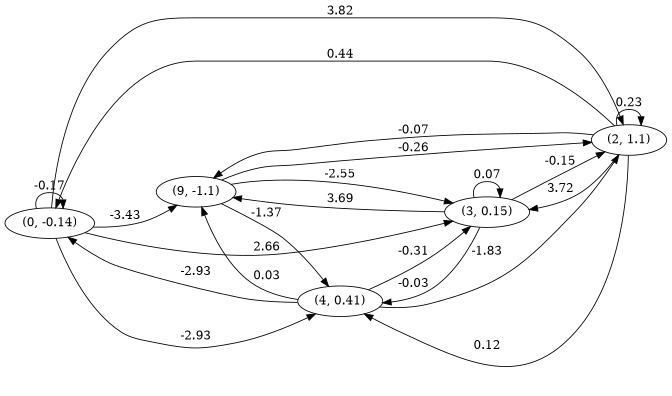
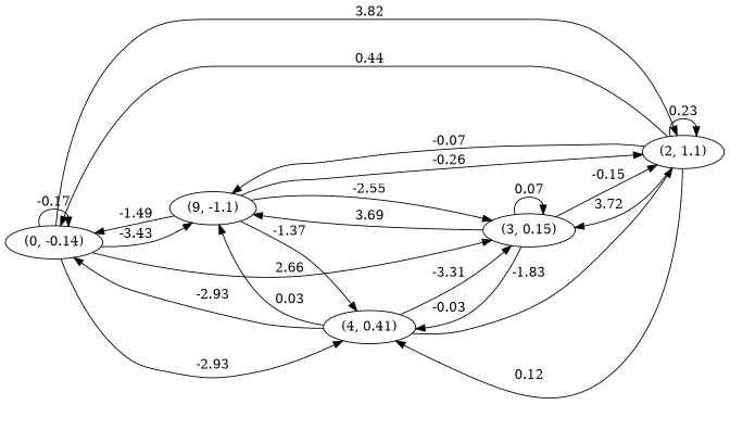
  digraph {
    rankdir=LR
    n1 [label="(0, -0.14)"]
    n2 [label="(9, -1.1)"]
    n3 [label="(2, 1.1)"]
    n4 [label="(3, 0.15)"]
    n5 [label="(4, 0.41)"]
    n1 -> n1 [label=-0.17]
    n1 -> n2 [label=-3.43]
    n1 -> n3 [label=3.82]
    n1 -> n4 [label=2.66]
    n1 -> n5 [label=-2.93]
+   n2 -> n1 [label=-1.49]
    n2 -> n3 [label=-0.26]
    n2 -> n4 [label=-2.55]
    n2 -> n5 [label=-1.37]
    n3 -> n1 [label=0.44]
    n3 -> n2 [label=-0.07]
    n3 -> n3 [label=0.23]
    n3 -> n4 [label=3.72]
    n3 -> n5 [label=0.12]
    n4 -> n2 [label=3.69]
    n4 -> n3 [label=-0.15]
    n4 -> n4 [label=0.07]
    n4 -> n5 [label=-0.03]
    n5 -> n1 [label=-2.93]
    n5 -> n2 [label=0.03]
    n5 -> n3 [label=-1.83]
-   n5 -> n4 [label=-0.31]
+   n5 -> n4 [label=-3.31]
  }
